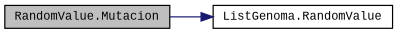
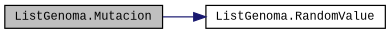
  digraph {
    rankdir=LR
    fontname="Liberation Mono"
    node [color=black fontname="Liberation Mono" fontsize=10 shape=record style=filled]
-   n1 [fillcolor=grey75 fontcolor=black height=0.2 label="RandomValue.Mutacion" width=0.4]
+   n1 [fillcolor=grey75 fontcolor=black height=0.2 label="ListGenoma.Mutacion" width=0.4]
    n2 [fillcolor=white height=0.2 label="ListGenoma.RandomValue" width=0.4]
    n1 -> n2 [color=midnightblue fontname="Liberation Mono" fontsize=10 labelfontname=Helvetica labelfontsize=10 style=solid]
  }
